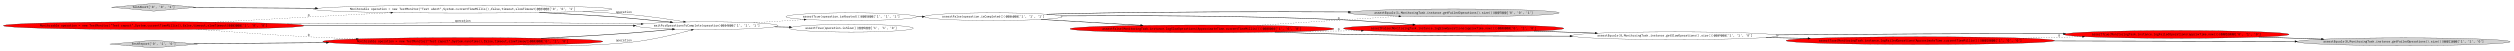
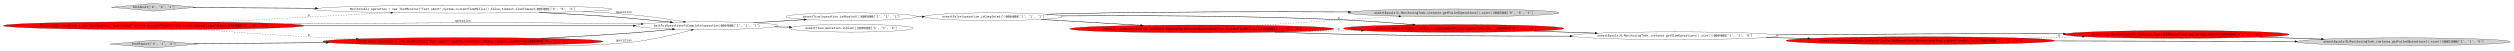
  digraph {
    fontname="IBM Plex Mono"
    rankdir=LR
    node [fillcolor=white fontname="IBM Plex Mono" shape=ellipse style=filled]
    edge [fontname="IBM Plex Mono" style=bold]
    n1 [label="waitForOperationsToComplete(operation)@@@4@@@['1', '1', '1']"]
    n2 [label="assertTrue(operation.isAborted())@@@5@@@['1', '1', '1']"]
    n3 [label="assertTrue(operation.isSlow())@@@5@@@['1', '1', '0']"]
    n4 [label="assertFalse(operation.isCompleted())@@@6@@@['1', '1', '1']"]
    n5 [fillcolor=red label="assertTrue(MonitoringTask.instance.logFailedOperations(approxTime.now()))@@@10@@@['0', '1', '0']"]
    n6 [fillcolor=lightgray label="assertEquals(0,MonitoringTask.instance.getFailedOperations().size())@@@11@@@['1', '1', '0']"]
    n7 [fillcolor=red label="assertFalse(MonitoringTask.instance.logSlowOperations(ApproximateTime.currentTimeMillis()))@@@8@@@['1', '0', '0']"]
    n8 [fillcolor=lightgray label="assertEquals(1,MonitoringTask.instance.getFailedOperations().size())@@@7@@@['0', '0', '1']"]
    n9 [fillcolor=red label="assertFalse(MonitoringTask.instance.logSlowOperations(approxTime.now()))@@@8@@@['0', '1', '0']"]
    n10 [label="assertEquals(0,MonitoringTask.instance.getSlowOperations().size())@@@9@@@['1', '1', '0']"]
    n11 [label="Monitorable operation = new TestMonitor(\"Test abort\",System.currentTimeMillis(),false,timeout,slowTimeout)@@@3@@@['0', '0', '1']"]
    n12 [fillcolor=red label="assertTrue(MonitoringTask.instance.logFailedOperations(ApproximateTime.currentTimeMillis()))@@@10@@@['1', '0', '0']"]
    n13 [fillcolor=lightgray label="testReport['0', '1', '0']" shape=diamond]
    n14 [fillcolor=red label="Monitorable operation = new TestMonitor(\"Test report\",System.nanoTime(),false,timeout,slowTimeout)@@@3@@@['0', '1', '0']"]
    n15 [fillcolor=red label="Monitorable operation = new TestMonitor(\"Test report\",System.currentTimeMillis(),false,timeout,slowTimeout)@@@3@@@['1', '0', '0']"]
    n16 [fillcolor=lightgray label="testAbort['0', '0', '1']" shape=diamond]
-   n1 -> n2 [style=dashed]
+   n1 -> n2
    n1 -> n3
    n2 -> n4
    n4 -> n7
    n4 -> n8
    n4 -> n9
    n5 -> n6
    n7 -> n8 [label=0 style=dashed]
    n7 -> n9 [label=0 style=dashed]
    n7 -> n10
    n9 -> n10
    n10 -> n5
    n10 -> n12
    n11 -> n1
    n11 -> n1 [label=operation style=solid]
    n12 -> n5 [label=0 style=dashed]
    n12 -> n6
    n13 -> n14
    n14 -> n1 [label=operation style=solid]
    n14 -> n1
    n15 -> n1
    n15 -> n1 [label=operation style=solid]
    n15 -> n11 [label=0 style=dashed]
    n15 -> n14 [label=0 style=dashed]
    n16 -> n11
  }
